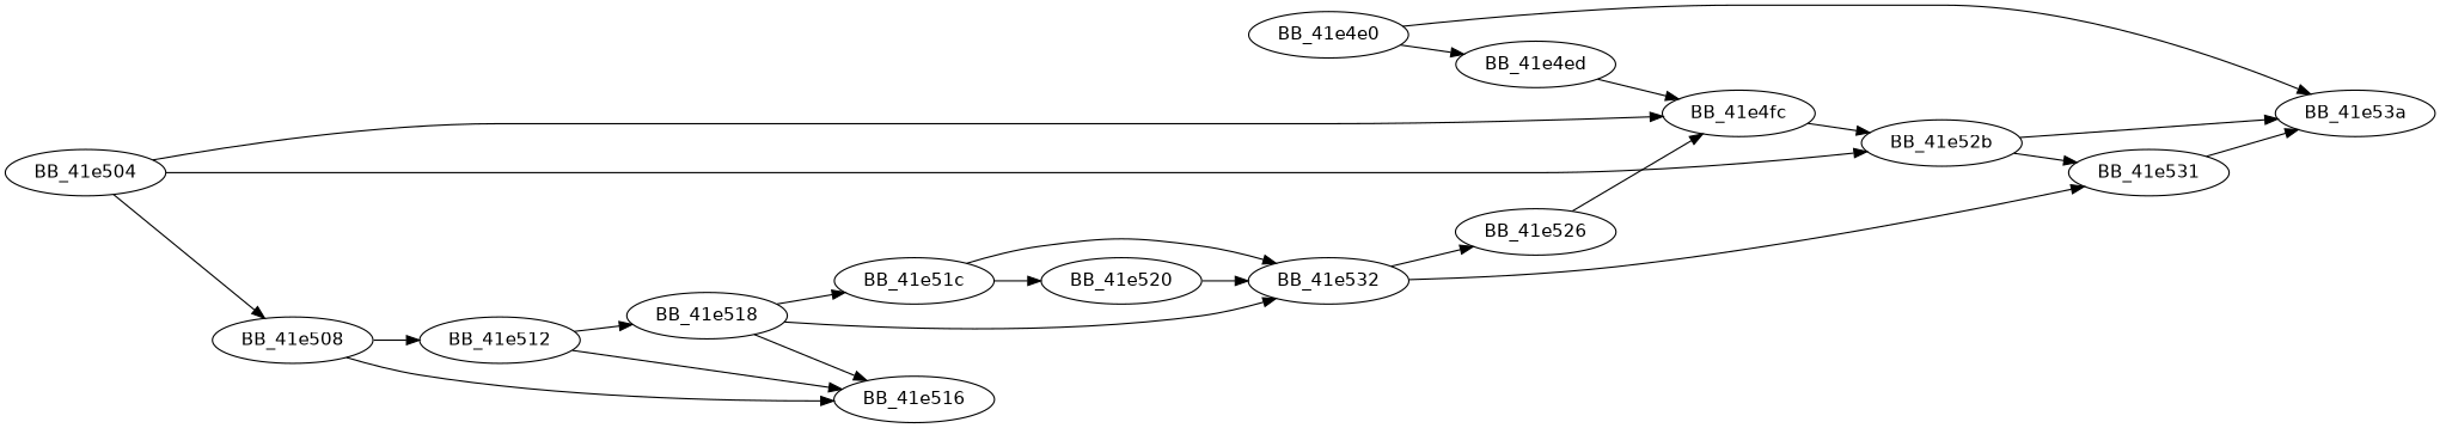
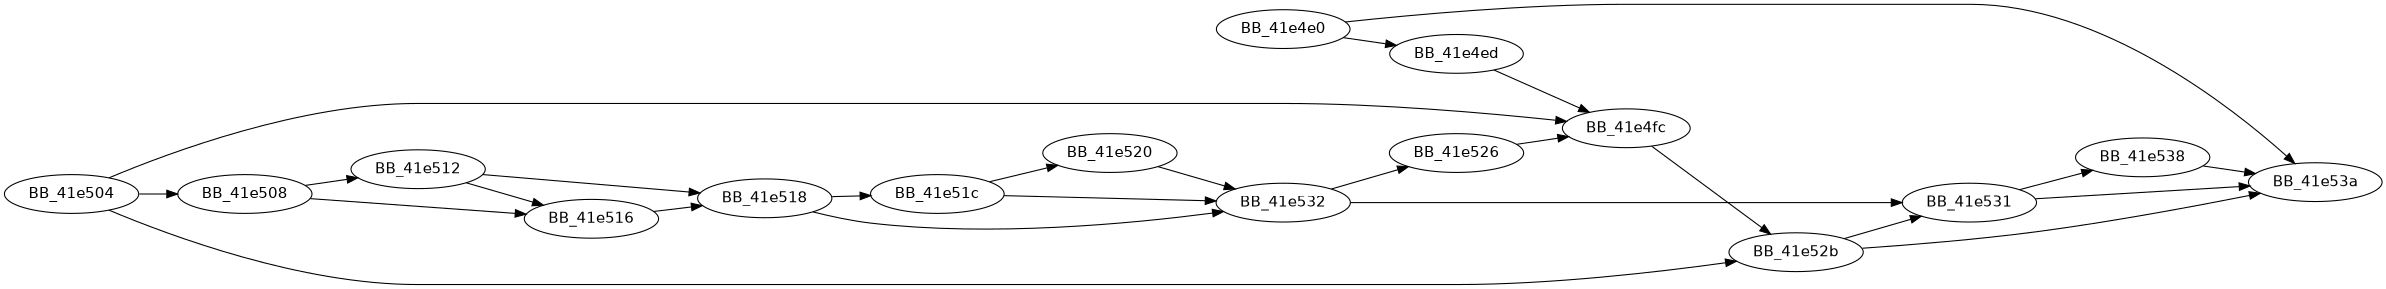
  digraph {
    fontname="DejaVu Sans"
    rankdir=LR
    node [fontname="DejaVu Sans"]
    edge [fontname="DejaVu Sans"]
    BB_41e4e0
    BB_41e4ed
    BB_41e53a
    BB_41e4fc
    BB_41e52b
    BB_41e504
    BB_41e508
    BB_41e531
    BB_41e512
    BB_41e516
+   BB_41e538
    BB_41e518
    BB_41e51c
    n14 [label=BB_41e532]
    BB_41e520
    BB_41e526
    BB_41e4e0 -> BB_41e4ed
    BB_41e4e0 -> BB_41e53a
    BB_41e4ed -> BB_41e4fc
    BB_41e4fc -> BB_41e52b
    BB_41e52b -> BB_41e53a
    BB_41e52b -> BB_41e531
    BB_41e504 -> BB_41e4fc
    BB_41e504 -> BB_41e52b
    BB_41e504 -> BB_41e508
    BB_41e508 -> BB_41e512
    BB_41e508 -> BB_41e516
    BB_41e531 -> BB_41e53a
+   BB_41e531 -> BB_41e538
    BB_41e512 -> BB_41e516
    BB_41e512 -> BB_41e518
-   BB_41e518 -> BB_41e516
+   BB_41e516 -> BB_41e518
+   BB_41e538 -> BB_41e53a
    BB_41e518 -> BB_41e51c
    BB_41e518 -> n14
    BB_41e51c -> n14
    BB_41e51c -> BB_41e520
    n14 -> BB_41e531
    n14 -> BB_41e526
    BB_41e520 -> n14
    BB_41e526 -> BB_41e4fc
  }
